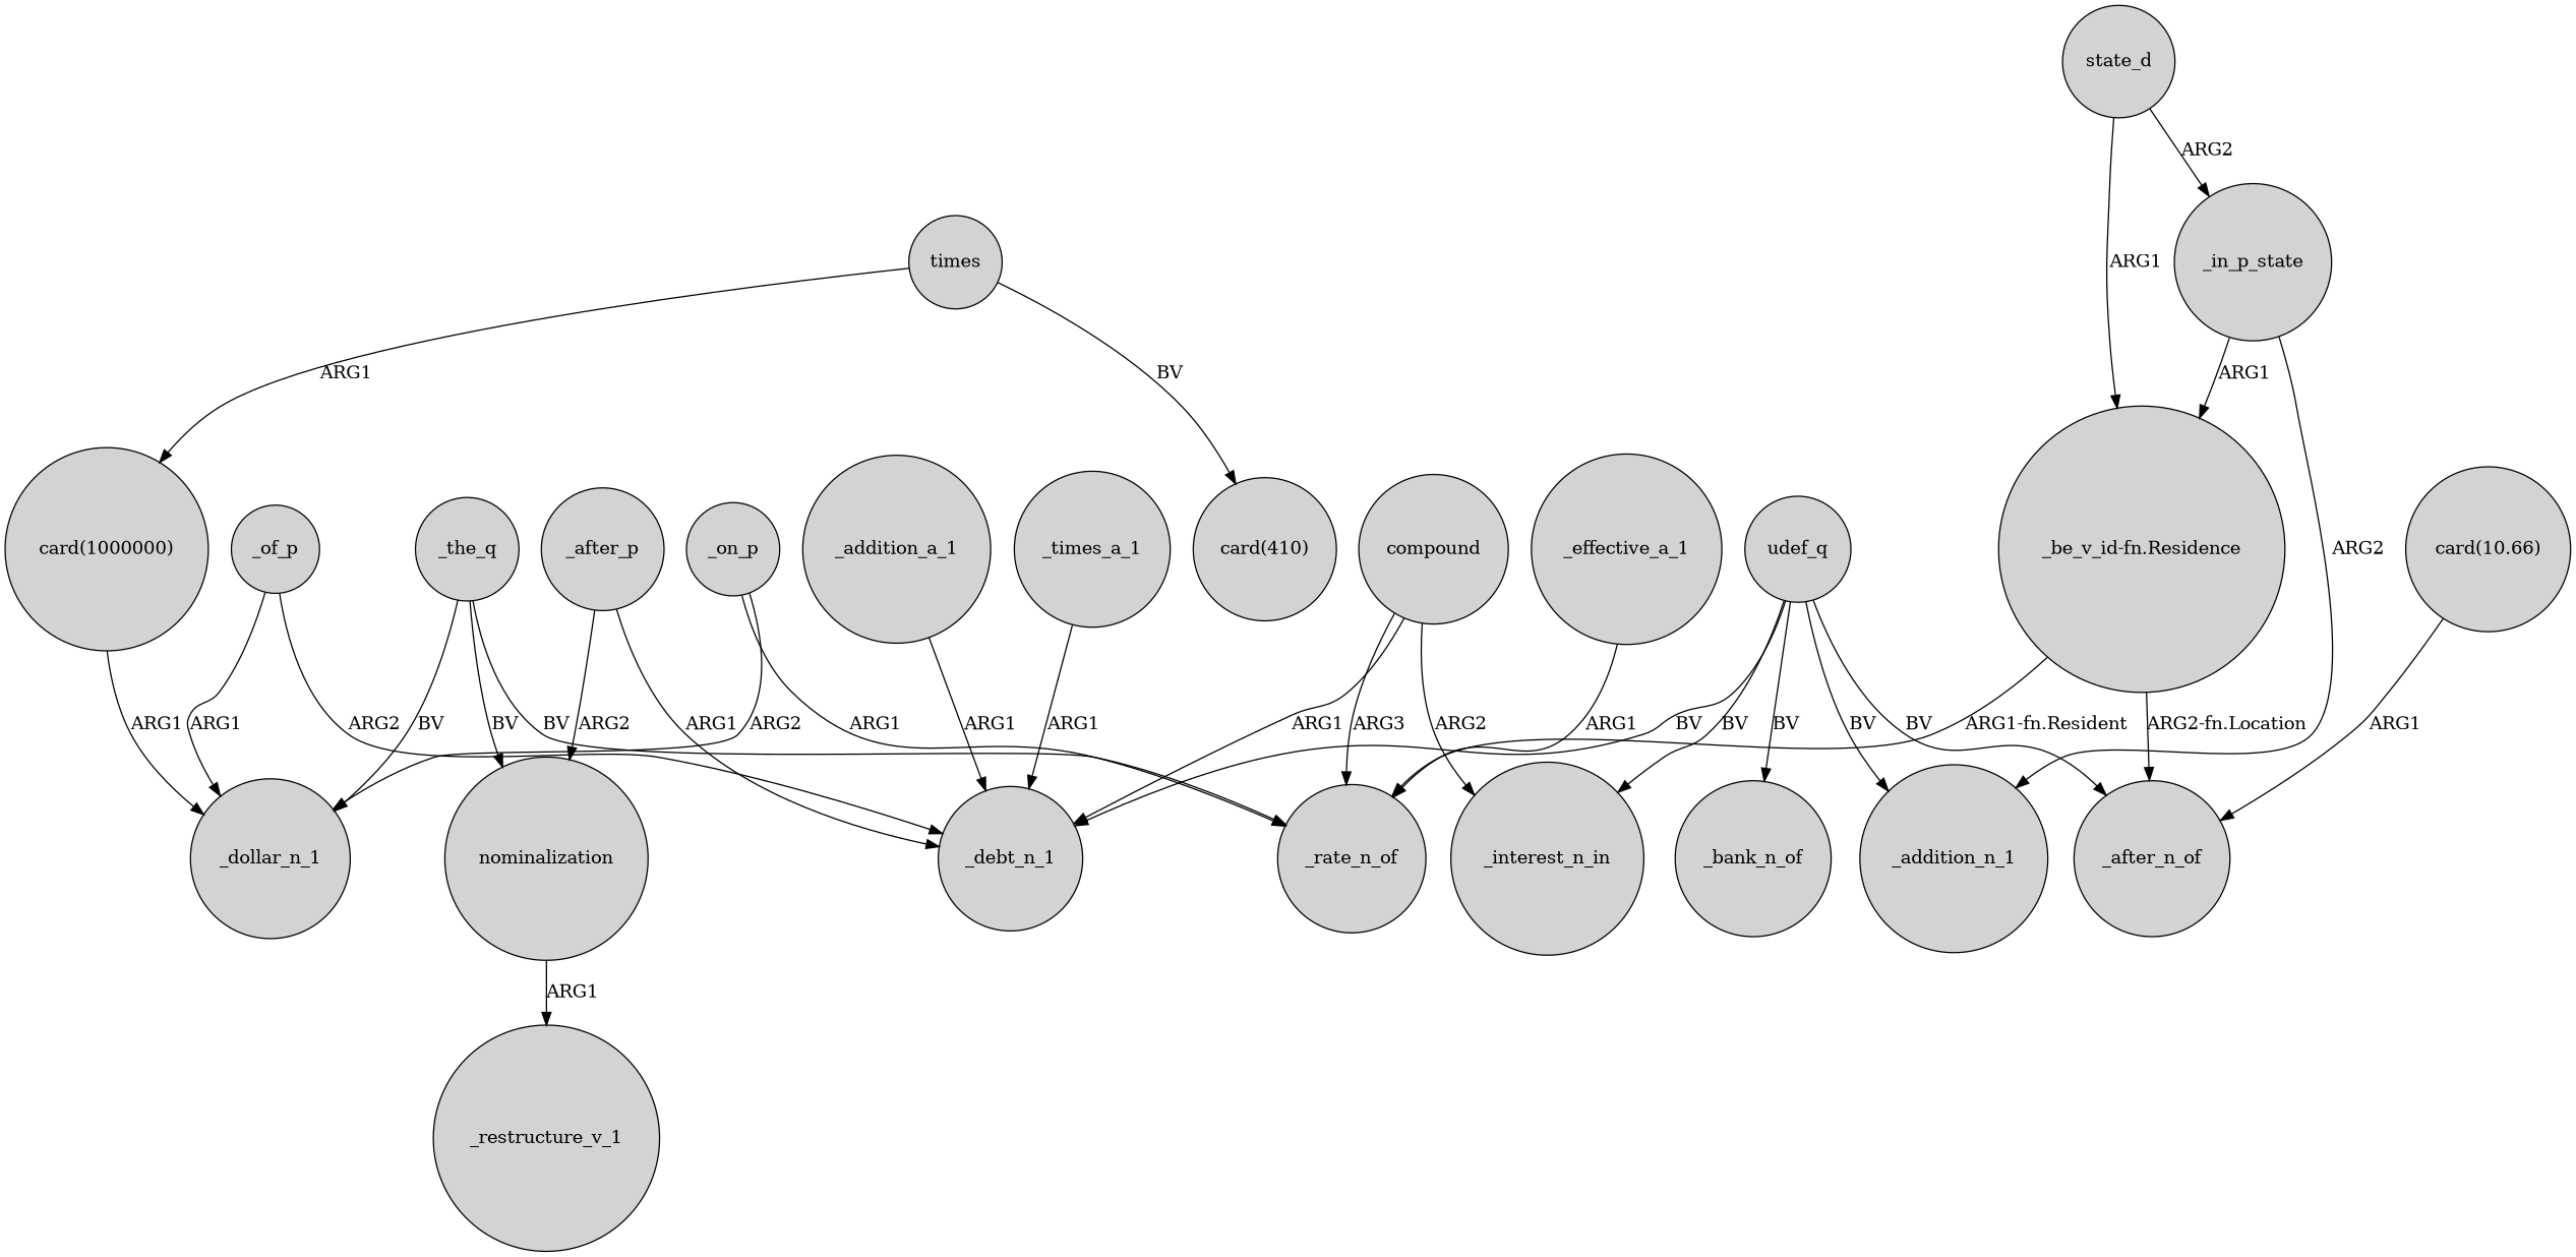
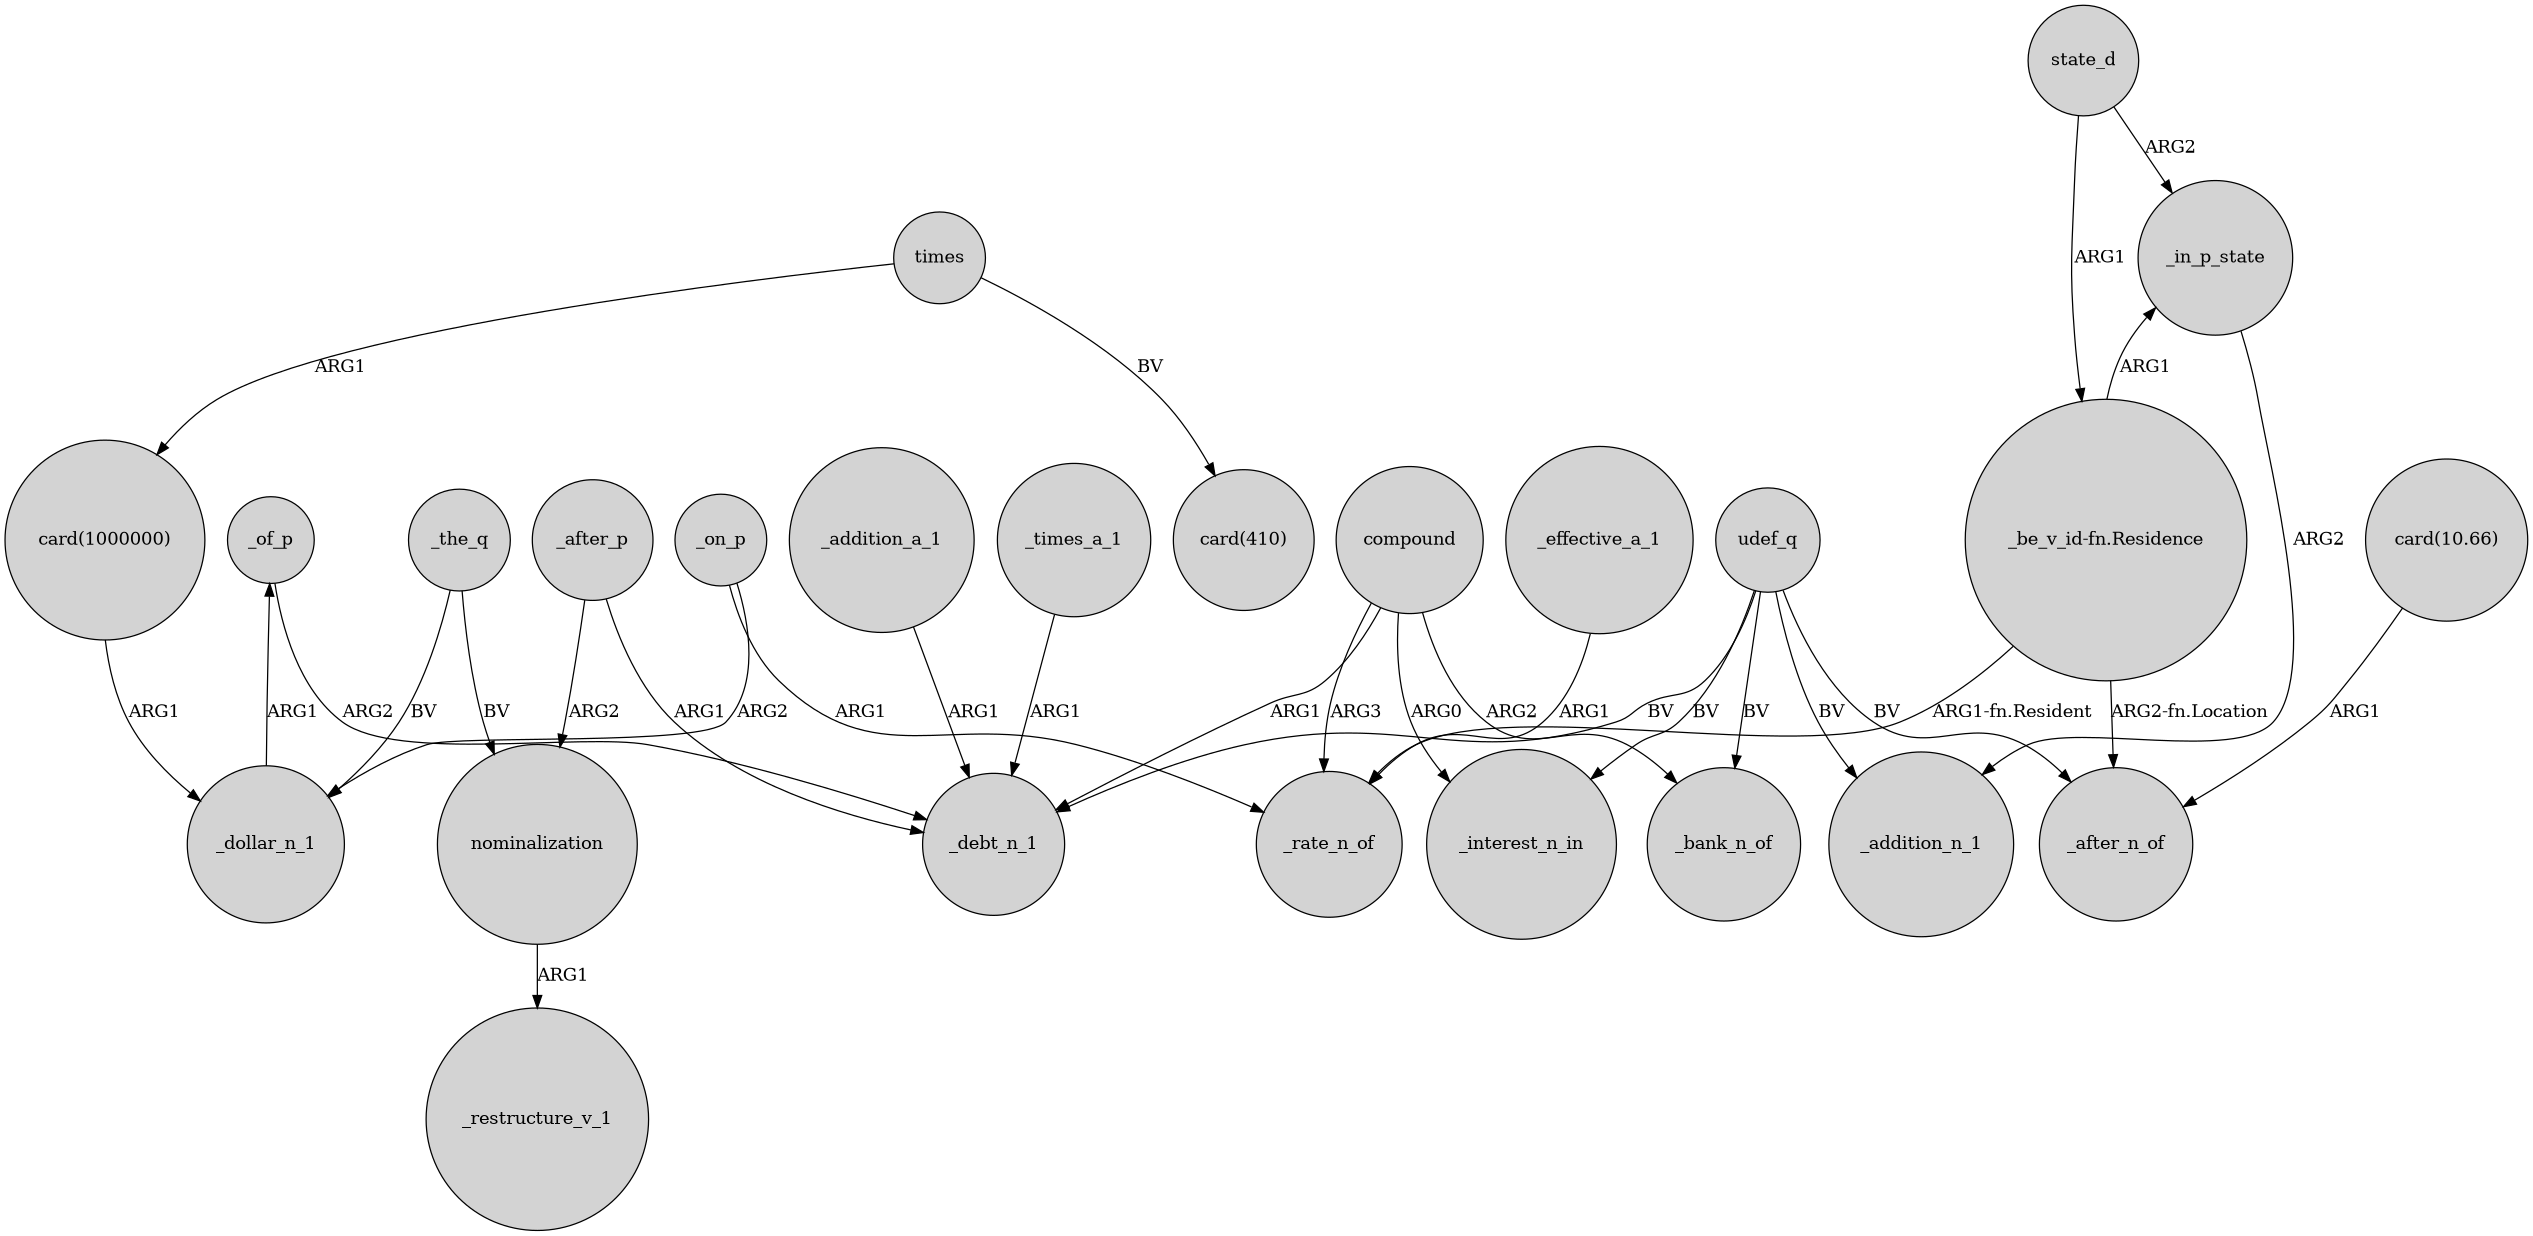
  digraph {
    node [shape=circle style=filled]
    _of_p
    _dollar_n_1
    _debt_n_1
    _the_q
    nominalization
    _rate_n_of
    _restructure_v_1
    n8 [label=state_d]
    _in_p_state
    "_be_v_id-fn.Residence"
    _addition_n_1
    n12 [label=_after_n_of]
    times
    "card(410)"
    "card(1000000)"
    udef_q
    _bank_n_of
    _interest_n_in
    compound
    _after_p
    n21 [label=_addition_a_1]
    _effective_a_1
    _on_p
    n24 [label=_times_a_1]
    "card(10.66)"
-   _of_p -> _dollar_n_1 [label=ARG1]
+   _dollar_n_1 -> _of_p [label=ARG1]
    _of_p -> _debt_n_1 [label=ARG2]
    _the_q -> _dollar_n_1 [label=BV]
    _the_q -> nominalization [label=BV]
-   _the_q -> _rate_n_of [label=BV]
    nominalization -> _restructure_v_1 [label=ARG1]
    n8 -> _in_p_state [label=ARG2]
    n8 -> "_be_v_id-fn.Residence" [label=ARG1]
-   _in_p_state -> "_be_v_id-fn.Residence" [label=ARG1]
+   "_be_v_id-fn.Residence" -> _in_p_state [label=ARG1]
    _in_p_state -> _addition_n_1 [label=ARG2]
    "_be_v_id-fn.Residence" -> _rate_n_of [label="ARG1-fn.Resident"]
    "_be_v_id-fn.Residence" -> n12 [label="ARG2-fn.Location"]
    times -> "card(410)" [label=BV]
    times -> "card(1000000)" [label=ARG1]
    "card(1000000)" -> _dollar_n_1 [label=ARG1]
    udef_q -> _debt_n_1 [label=BV]
    udef_q -> _addition_n_1 [label=BV]
    udef_q -> n12 [label=BV]
    udef_q -> _bank_n_of [label=BV]
    udef_q -> _interest_n_in [label=BV]
    compound -> _debt_n_1 [label=ARG1]
    compound -> _rate_n_of [label=ARG3]
-   compound -> _interest_n_in [label=ARG2]
+   compound -> _bank_n_of [label=ARG2]
+   compound -> _interest_n_in [label=ARG0]
    _after_p -> _debt_n_1 [label=ARG1]
    _after_p -> nominalization [label=ARG2]
    n21 -> _debt_n_1 [label=ARG1]
    _effective_a_1 -> _rate_n_of [label=ARG1]
    _on_p -> _dollar_n_1 [label=ARG2]
    _on_p -> _rate_n_of [label=ARG1]
    n24 -> _debt_n_1 [label=ARG1]
    "card(10.66)" -> n12 [label=ARG1]
  }
